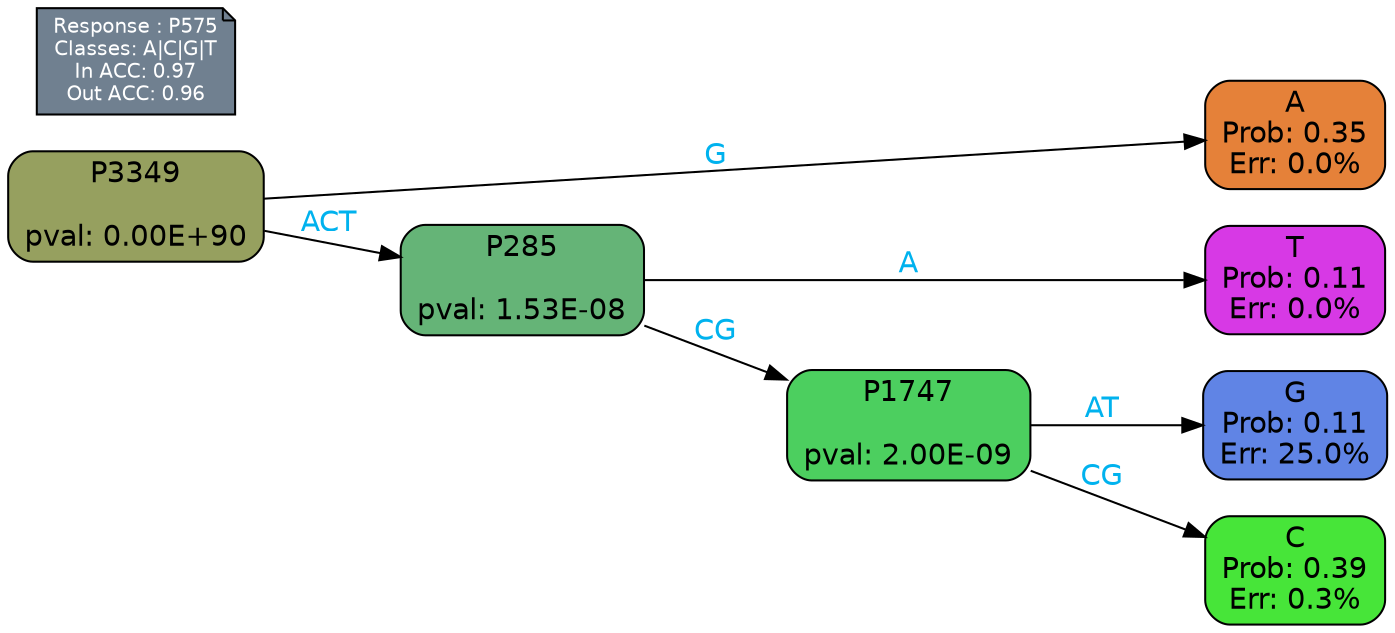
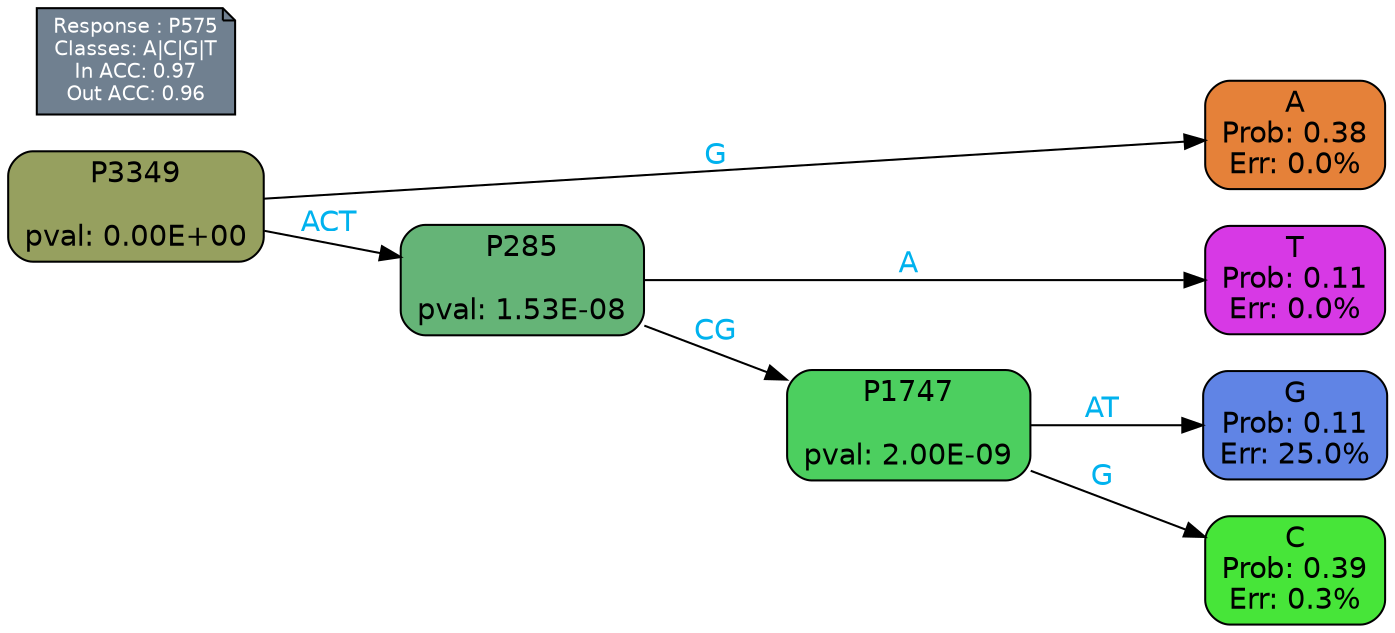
  digraph {
    rankdir=LR
    ranksep=equally
    splines=polylines
    node [color=black fontname=helvetica shape=box style="filled, rounded"]
    edge [fontcolor=deepskyblue2 fontname=helvetica]
    n1 [fillcolor="#d739e5" label="T\nProb: 0.11\nErr: 0.0%"]
    n2 [fillcolor="#6084e5" label="G\nProb: 0.11\nErr: 25.0%"]
    n3 [fillcolor="#47e539" label="C\nProb: 0.39\nErr: 0.3%"]
-   n4 [fillcolor="#e58139" label="A\nProb: 0.35\nErr: 0.0%"]
+   n4 [fillcolor="#e58139" label="A\nProb: 0.38\nErr: 0.0%"]
    n5 [align=left fillcolor=slategray fontcolor=white fontsize=10 label="Response : P575\nClasses: A|C|G|T\nIn ACC: 0.97\nOut ACC: 0.96\n" shape=note style=filled]
-   n6 [fillcolor="#96a05f" label="P3349\n\npval: 0.00E+90"]
+   n6 [fillcolor="#96a05f" label="P3349\n\npval: 0.00E+00"]
    n7 [fillcolor="#65b477" label="P285\n\npval: 1.53E-08"]
    n8 [fillcolor="#4ccf5f" label="P1747\n\npval: 2.00E-09"]
    subgraph sub_1 {
      rank=same
      n1
      n2
      n3
      n4
    }
    subgraph sub_2 {
      rank=same
      n5
      n6
    }
    n6 -> n4 [label=G]
    n6 -> n7 [label=ACT]
    n7 -> n1 [label=A]
    n7 -> n8 [label=CG]
    n8 -> n2 [label=AT]
-   n8 -> n3 [label=CG]
+   n8 -> n3 [label=G]
  }
